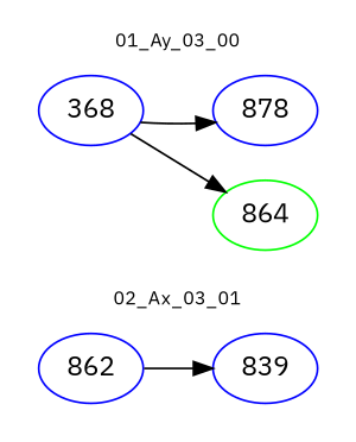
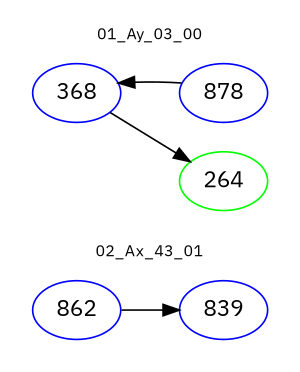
  digraph {
    fontname="IBM Plex Sans"
    rankdir=LR
    node [color=blue fontname="IBM Plex Sans"]
    edge [color=black fontname="IBM Plex Sans"]
    n1 [label=862]
    n2 [label=839]
    n3 [label=368]
-   n4 [color=green label=864]
+   n4 [color=green label=264]
    n5 [label=878]
    subgraph cluster_1 {
      color=white
      fontsize=10
-     label="02_Ax_03_01"
+     label="02_Ax_43_01"
      n1
      n2
    }
    subgraph cluster_2 {
      color=white
      fontsize=10
      label="01_Ay_03_00"
      n3
      n4
      n5
    }
    n1 -> n2
    n3 -> n4
-   n3 -> n5
+   n5 -> n3
  }
